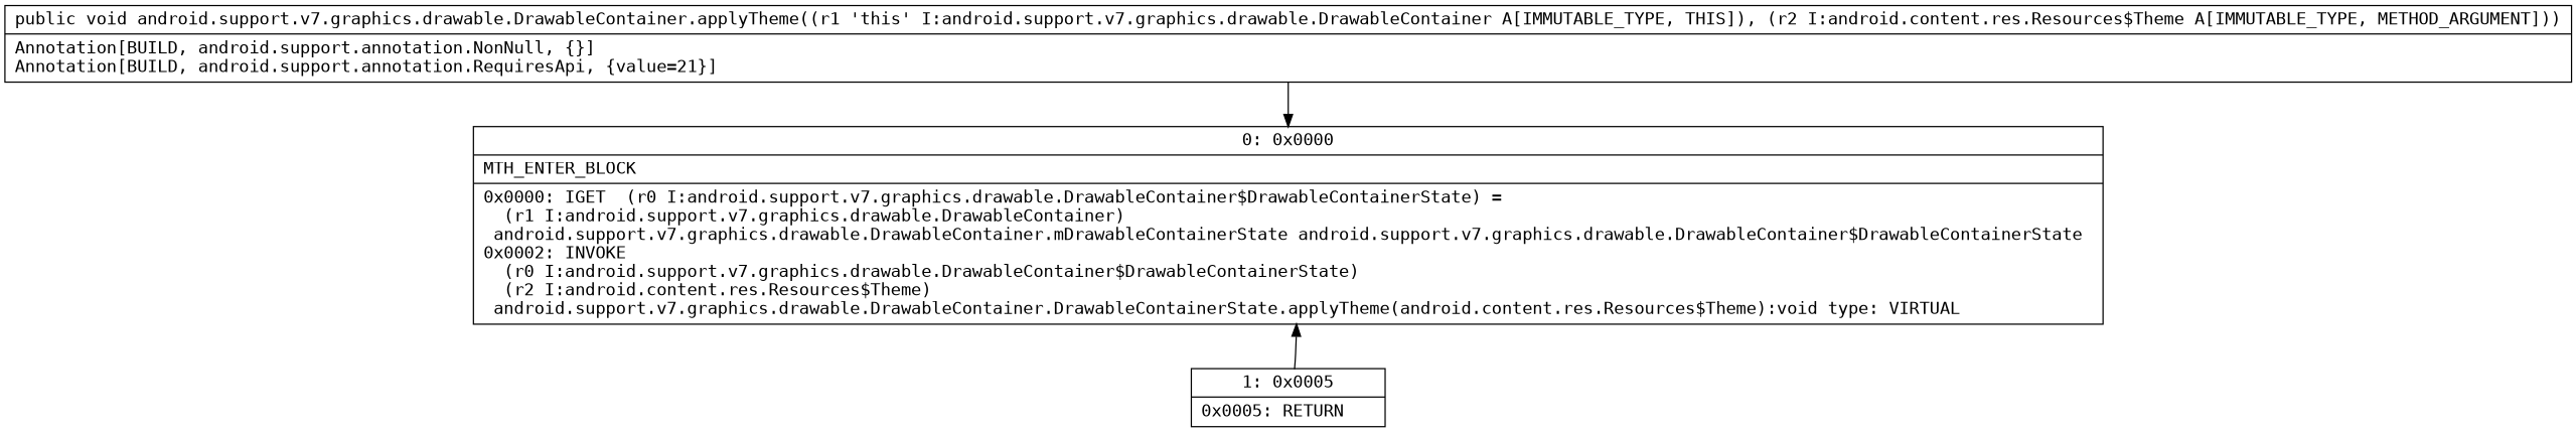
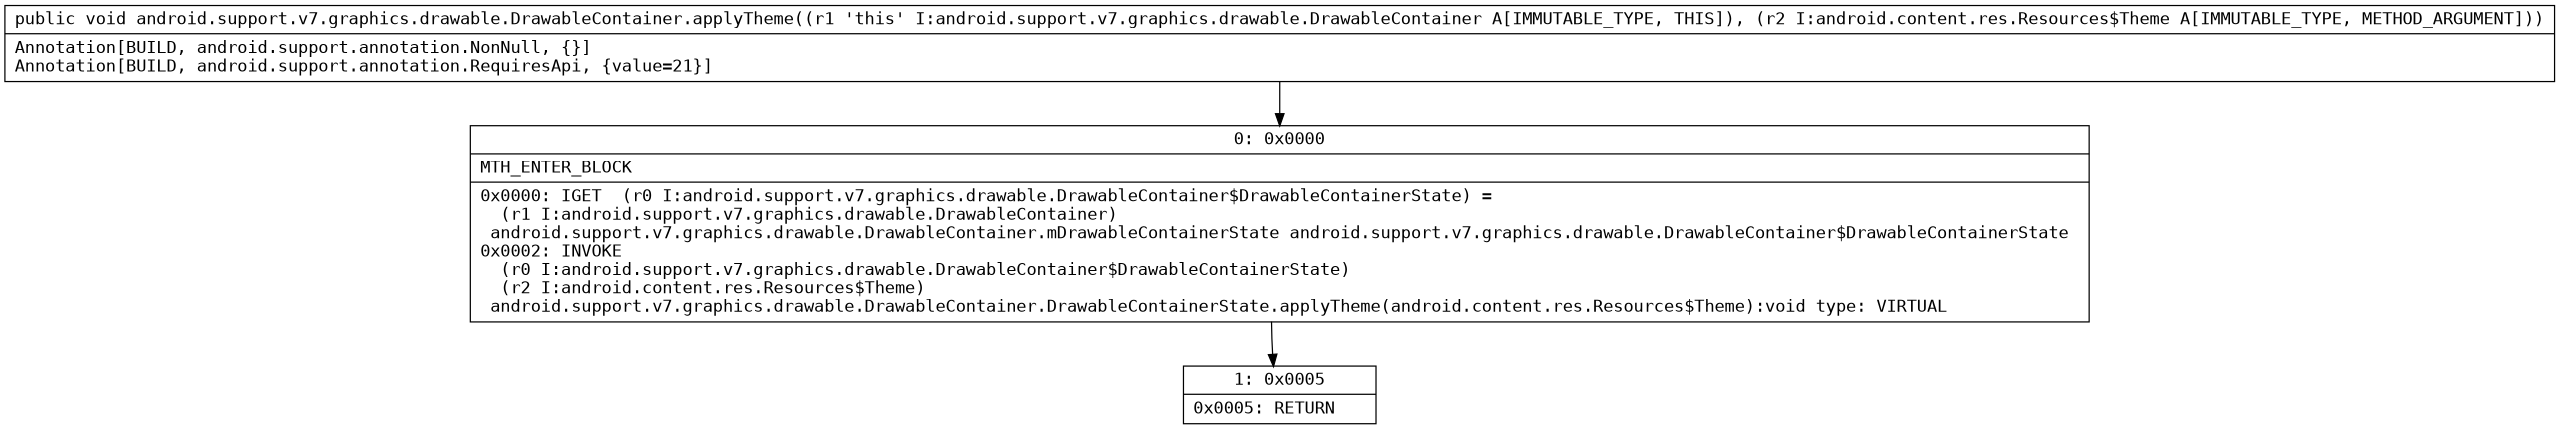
  digraph {
    fontname="DejaVu Sans Mono"
    node [shape=record fontname="DejaVu Sans Mono"]
    edge [fontname="DejaVu Sans Mono"]
    n1 [label="{0\:\ 0x0000|MTH_ENTER_BLOCK\l|0x0000: IGET  (r0 I:android.support.v7.graphics.drawable.DrawableContainer$DrawableContainerState) = \l  (r1 I:android.support.v7.graphics.drawable.DrawableContainer)\l android.support.v7.graphics.drawable.DrawableContainer.mDrawableContainerState android.support.v7.graphics.drawable.DrawableContainer$DrawableContainerState \l0x0002: INVOKE  \l  (r0 I:android.support.v7.graphics.drawable.DrawableContainer$DrawableContainerState)\l  (r2 I:android.content.res.Resources$Theme)\l android.support.v7.graphics.drawable.DrawableContainer.DrawableContainerState.applyTheme(android.content.res.Resources$Theme):void type: VIRTUAL \l}"]
    n2 [label="{1\:\ 0x0005|0x0005: RETURN   \l}"]
    n3 [label="{public void android.support.v7.graphics.drawable.DrawableContainer.applyTheme((r1 'this' I:android.support.v7.graphics.drawable.DrawableContainer A[IMMUTABLE_TYPE, THIS]), (r2 I:android.content.res.Resources$Theme A[IMMUTABLE_TYPE, METHOD_ARGUMENT]))  | Annotation[BUILD, android.support.annotation.NonNull, \{\}]\lAnnotation[BUILD, android.support.annotation.RequiresApi, \{value=21\}]\l}"]
-   n2 -> n1
+   n1 -> n2
    n3 -> n1
  }
